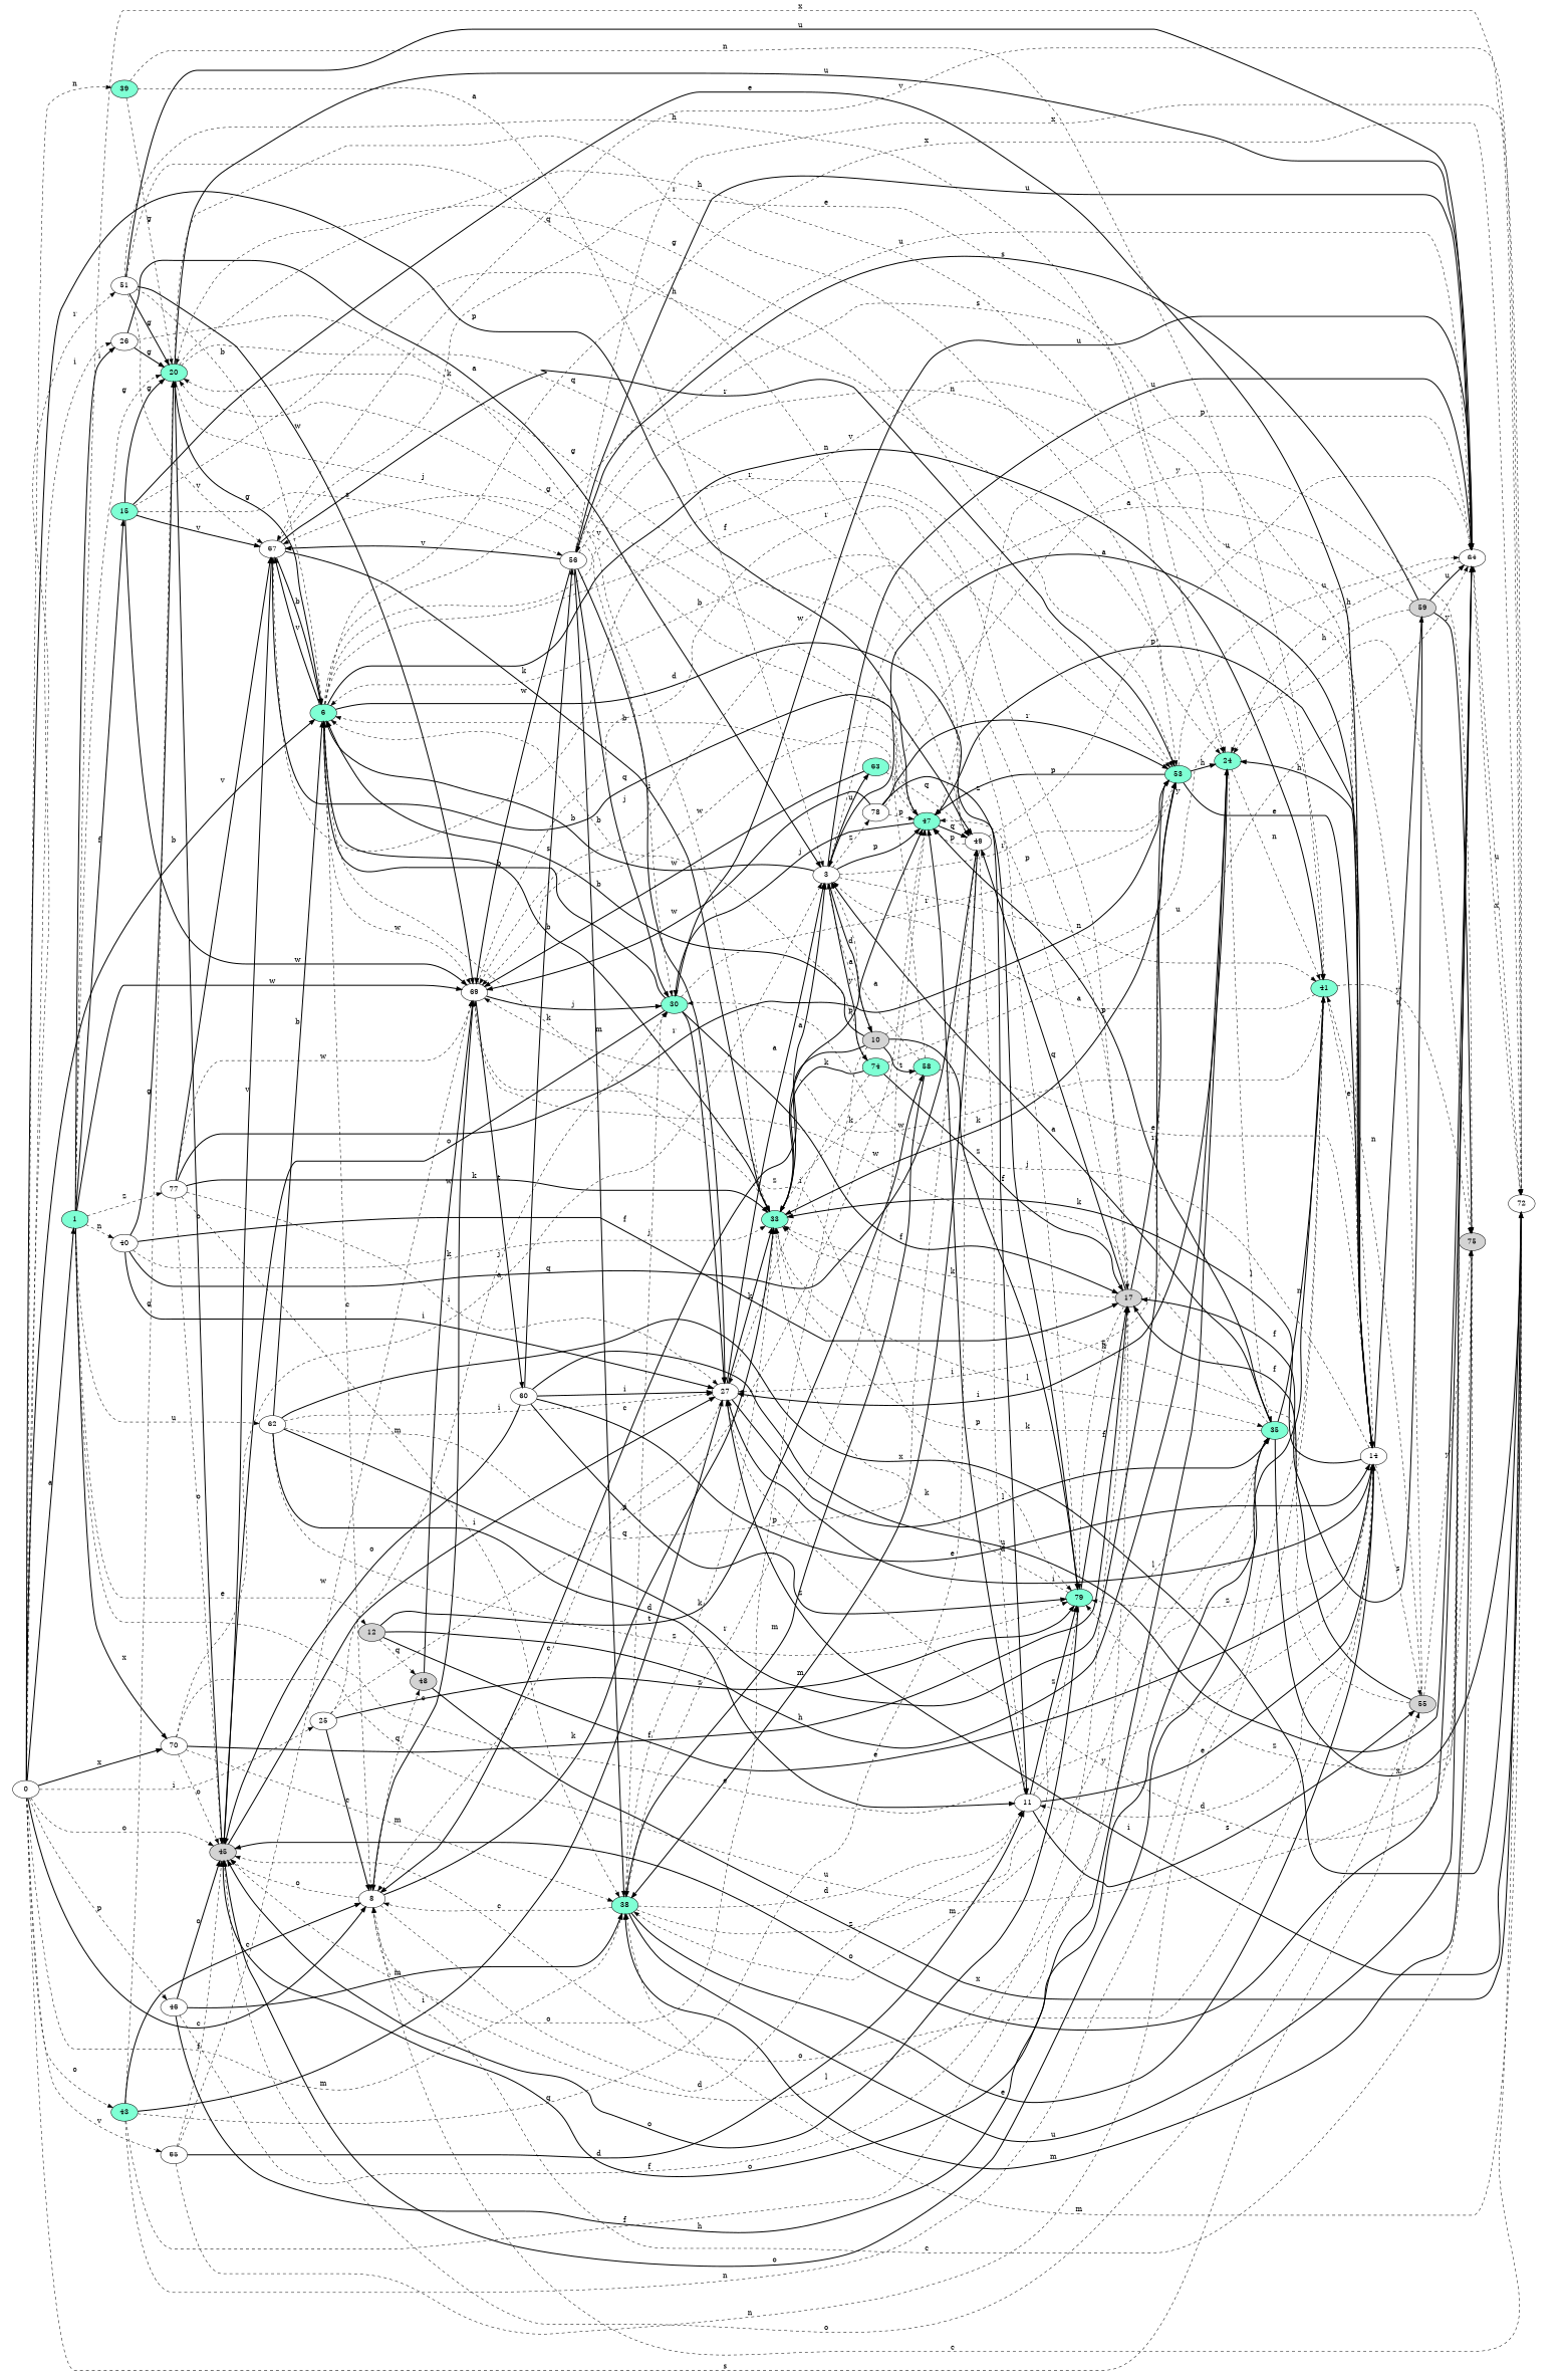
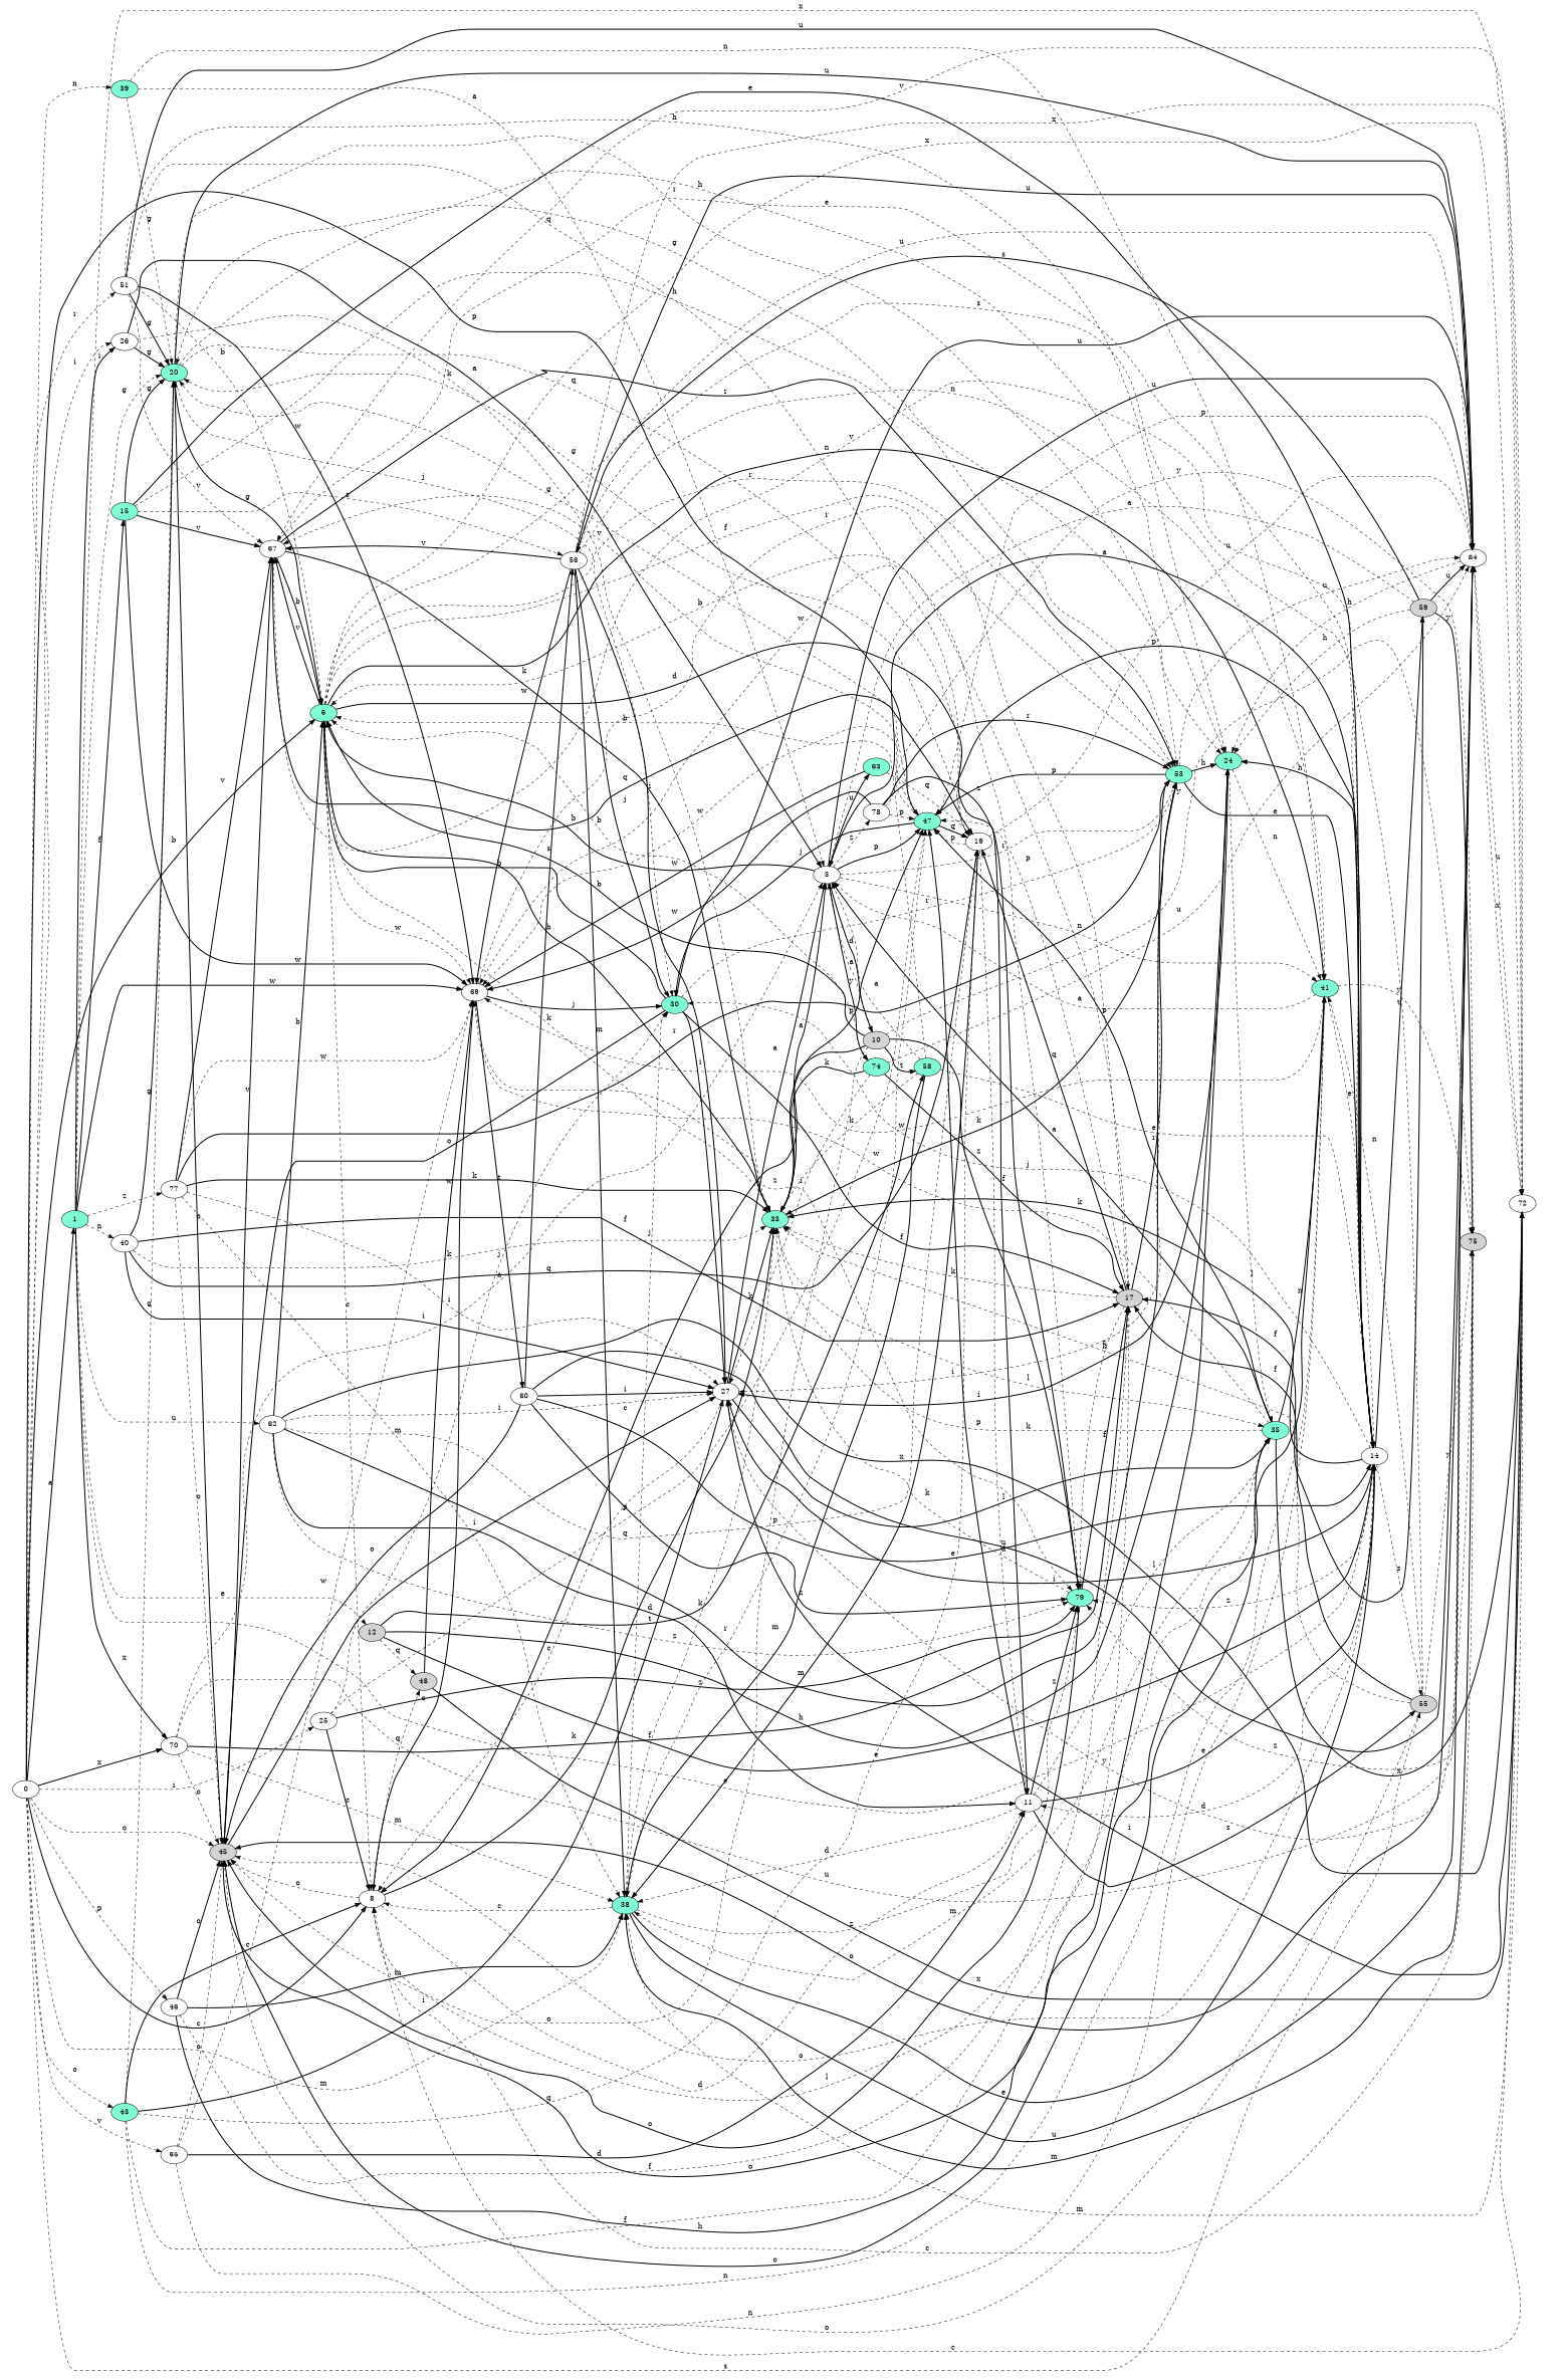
  strict digraph {
    rankdir=LR
    node [fillcolor=white style=filled]
    edge [style=dashed]
    1 [fillcolor=aquamarine]
    0
    6 [fillcolor=aquamarine]
    8
    25
    26
    38 [fillcolor=aquamarine]
    39 [fillcolor=aquamarine]
    43 [fillcolor=aquamarine]
    45 [fillcolor=lightgrey]
    46
    47 [fillcolor=aquamarine]
    51
    55 [fillcolor=lightgrey]
    65
    70
    12 [fillcolor=lightgrey]
    14
    15 [fillcolor=aquamarine]
    20 [fillcolor=aquamarine]
    40
    62
    69
    72
    77
    41 [fillcolor=aquamarine]
    53 [fillcolor=aquamarine]
    64
    11
    17 [fillcolor=lightgrey]
    33 [fillcolor=aquamarine]
    67
    35 [fillcolor=aquamarine]
    48 [fillcolor=lightgrey]
    79 [fillcolor=aquamarine]
    30 [fillcolor=aquamarine]
    3
    27
-   49
+   49 [label=19]
    24 [fillcolor=aquamarine]
    75 [fillcolor=lightgrey]
    58 [fillcolor=aquamarine]
    56
    59 [fillcolor=lightgrey]
    60
    10 [fillcolor=lightgrey]
    63 [fillcolor=aquamarine]
    74 [fillcolor=aquamarine]
    78
    1 -> 26 [label=i style=bold]
    1 -> 70 [label=x style=bold]
    1 -> 12 [label=e]
    1 -> 14 [label=e]
    1 -> 15 [label=f style=bold]
    1 -> 20 [label=g]
    1 -> 40 [label=n]
    1 -> 62 [label=u]
    1 -> 69 [label=w style=bold]
    1 -> 72 [label=x]
    1 -> 77 [label=z]
    0 -> 1 [label=a style=bold]
    0 -> 6 [label=b style=bold]
    0 -> 8 [label=c style=bold]
    0 -> 25 [label=i]
    0 -> 26 [label=i]
    0 -> 38 [label=m]
    0 -> 39 [label=n]
    0 -> 43 [label=o]
    0 -> 45 [label=o]
    0 -> 46 [label=p]
    0 -> 47 [label=p style=bold]
    0 -> 51 [label=r]
    0 -> 55 [label=s]
    0 -> 65 [label=v]
    0 -> 70 [label=x style=bold]
    6 -> 8 [label=c]
    6 -> 20 [label=g style=bold]
    6 -> 69 [label=w]
    6 -> 72 [label=x]
    6 -> 41 [label=n style=bold]
    6 -> 53 [label=r]
    6 -> 64 [label=u]
    6 -> 11 [label=d style=bold]
    6 -> 17 [label=f]
    6 -> 33 [label=k]
    6 -> 67 [label=v style=bold]
    8 -> 45 [label=o]
    8 -> 11 [label=d]
    8 -> 33 [label=k style=bold]
    8 -> 35 [label=l]
    8 -> 48 [label=q]
    25 -> 8 [label=c style=bold]
    25 -> 47 [label=p]
    25 -> 79 [label=z style=bold]
    25 -> 30 [label=j]
    26 -> 20 [label=g style=bold]
    26 -> 33 [label=k]
    26 -> 3 [label=a style=bold]
    38 -> 8 [label=c]
    38 -> 47 [label=p]
    38 -> 14 [label=e style=bold]
    38 -> 64 [label=u style=bold]
-   38 -> 11 [label=d]
+   11 -> 38 [label=d]
    38 -> 33 [label=k]
    38 -> 79 [label=z]
    38 -> 30 [label=j]
    39 -> 20 [label=g]
    39 -> 41 [label=n]
    39 -> 3 [label=a]
    43 -> 8 [label=c style=bold]
    43 -> 20 [label=g]
    43 -> 41 [label=n]
    43 -> 17 [label=f]
    43 -> 27 [label=i style=bold]
    43 -> 49 [label=q]
    45 -> 67 [label=v style=bold]
    45 -> 27 [label=i style=bold]
    46 -> 38 [label=m style=bold]
    46 -> 45 [label=o style=bold]
    46 -> 17 [label=f]
    46 -> 24 [label=h style=bold]
    47 -> 20 [label=g]
    47 -> 69 [label=w]
    47 -> 67 [label=v]
    47 -> 30 [label=j style=bold]
    47 -> 49 [label=q style=bold]
    51 -> 6 [label=b]
    51 -> 20 [label=g style=bold]
    51 -> 69 [label=w style=bold]
    51 -> 64 [label=u style=bold]
    51 -> 67 [label=v]
    51 -> 49 [label=q]
    51 -> 24 [label=h]
    55 -> 45 [label=o]
    55 -> 41 [label=n]
    55 -> 17 [label=f style=bold]
    55 -> 33 [label=k]
    55 -> 67 [label=v]
    55 -> 75 [label=y]
-   65 -> 45 [label=f]
+   65 -> 45 [label=o]
    65 -> 69 [label=w]
    65 -> 41 [label=n]
    65 -> 11 [label=d style=bold]
    70 -> 38 [label=m]
    70 -> 45 [label=o]
    70 -> 64 [label=u]
    70 -> 17 [label=f style=bold]
    70 -> 3 [label=a]
    12 -> 14 [label=e style=bold]
    12 -> 48 [label=q]
    12 -> 24 [label=h style=bold]
    12 -> 58 [label=t style=bold]
    14 -> 45 [label=o]
    14 -> 47 [label=p style=bold]
    14 -> 55 [label=s]
    14 -> 11 [label=d]
    14 -> 33 [label=k style=bold]
    14 -> 79 [label=z]
    14 -> 30 [label=j]
    14 -> 3 [label=a style=bold]
    14 -> 27 [label=i style=bold]
    14 -> 24 [label=h style=bold]
    14 -> 56 [label=s]
    14 -> 59 [label=t style=bold]
    15 -> 14 [label=e style=bold]
    15 -> 20 [label=g style=bold]
    15 -> 69 [label=w style=bold]
    15 -> 67 [label=v style=bold]
    15 -> 24 [label=h]
    15 -> 56 [label=s]
    20 -> 45 [label=o style=bold]
    20 -> 53 [label=r]
    20 -> 64 [label=u style=bold]
    20 -> 30 [label=j]
    20 -> 49 [label=q]
    20 -> 24 [label=h]
    40 -> 20 [label=g style=bold]
    40 -> 17 [label=f style=bold]
    40 -> 33 [label=k]
    40 -> 27 [label=i style=bold]
    40 -> 49 [label=q style=bold]
    62 -> 6 [label=b style=bold]
    62 -> 72 [label=x style=bold]
    62 -> 53 [label=r style=bold]
    62 -> 11 [label=d style=bold]
    62 -> 79 [label=z]
    62 -> 27 [label=i]
    62 -> 49 [label=q]
    69 -> 8 [label=c style=bold]
    69 -> 53 [label=r]
    69 -> 79 [label=z]
    69 -> 30 [label=j style=bold]
    69 -> 60 [label=t style=bold]
    72 -> 8 [label=c]
    72 -> 38 [label=m]
    72 -> 64 [label=u]
    72 -> 67 [label=v]
    72 -> 27 [label=i style=bold]
    77 -> 38 [label=m]
    77 -> 45 [label=o]
    77 -> 69 [label=w]
    77 -> 53 [label=r style=bold]
    77 -> 33 [label=k style=bold]
    77 -> 67 [label=v style=bold]
    77 -> 27 [label=i]
    41 -> 45 [label=o style=bold]
    41 -> 14 [label=e]
    41 -> 69 [label=w]
    41 -> 3 [label=a]
    41 -> 75 [label=y]
    53 -> 47 [label=p style=bold]
    53 -> 14 [label=e style=bold]
    53 -> 20 [label=g]
    53 -> 64 [label=u]
    53 -> 33 [label=k style=bold]
    53 -> 27 [label=i]
    53 -> 24 [label=h style=bold]
    64 -> 45 [label=o style=bold]
    64 -> 47 [label=p]
    64 -> 72 [label=x]
    64 -> 79 [label=z]
    64 -> 24 [label=h]
    11 -> 47 [label=p style=bold]
    11 -> 55 [label=s style=bold]
    11 -> 14 [label=e style=bold]
    11 -> 35 [label=l]
    11 -> 79 [label=z style=bold]
    17 -> 47 [label=p]
    17 -> 69 [label=w]
    17 -> 53 [label=r style=bold]
    17 -> 33 [label=k]
    17 -> 79 [label=z]
    17 -> 49 [label=q style=bold]
    33 -> 6 [label=b style=bold]
    33 -> 47 [label=p style=bold]
    33 -> 35 [label=l]
    33 -> 3 [label=a style=bold]
    67 -> 6 [label=b style=bold]
    67 -> 14 [label=e]
    67 -> 53 [label=r style=bold]
    67 -> 33 [label=k style=bold]
    67 -> 49 [label=q style=bold]
    35 -> 38 [label=m]
    35 -> 45 [label=o style=bold]
    35 -> 47 [label=p style=bold]
    35 -> 69 [label=w]
    35 -> 72 [label=x style=bold]
    35 -> 41 [label=n style=bold]
    35 -> 33 [label=k]
    35 -> 3 [label=a style=bold]
    48 -> 69 [label=w style=bold]
    48 -> 72 [label=x style=bold]
    79 -> 6 [label=b]
    79 -> 45 [label=o style=bold]
    79 -> 17 [label=f style=bold]
    79 -> 33 [label=k]
    30 -> 6 [label=b style=bold]
    30 -> 45 [label=o style=bold]
    30 -> 53 [label=r]
    30 -> 64 [label=u style=bold]
    30 -> 17 [label=f style=bold]
    30 -> 27 [label=i style=bold]
    3 -> 6 [label=b style=bold]
    3 -> 47 [label=p style=bold]
    3 -> 41 [label=n]
    3 -> 53 [label=r]
    3 -> 64 [label=u style=bold]
    3 -> 10 [label=d style=bold]
    3 -> 63 [label=u style=bold]
    3 -> 74 [label=y style=bold]
    3 -> 78 [label=z]
    27 -> 8 [label=c]
    27 -> 33 [label=k style=bold]
    27 -> 35 [label=l style=bold]
    27 -> 3 [label=a style=bold]
    27 -> 75 [label=y]
    49 -> 38 [label=m style=bold]
    49 -> 47 [label=p]
    49 -> 20 [label=g]
    49 -> 64 [label=u]
    49 -> 11 [label=d]
    24 -> 41 [label=n]
    24 -> 35 [label=l]
    24 -> 27 [label=i style=bold]
    75 -> 8 [label=c]
    75 -> 38 [label=m style=bold]
    58 -> 6 [label=b]
    58 -> 38 [label=m style=bold]
    58 -> 14 [label=e]
    58 -> 33 [label=k]
    58 -> 3 [label=a]
    56 -> 38 [label=m style=bold]
    56 -> 69 [label=w style=bold]
    56 -> 72 [label=x]
    56 -> 41 [label=n]
    56 -> 64 [label=u style=bold]
    56 -> 67 [label=v style=bold]
    56 -> 30 [label=j style=bold]
    56 -> 27 [label=i style=bold]
    59 -> 64 [label=u style=bold]
    59 -> 17 [label=f style=bold]
    59 -> 3 [label=a]
    59 -> 24 [label=h]
    59 -> 75 [label=y style=bold]
    59 -> 56 [label=s style=bold]
    60 -> 45 [label=o style=bold]
    60 -> 14 [label=e style=bold]
    60 -> 64 [label=u style=bold]
    60 -> 79 [label=z style=bold]
    60 -> 27 [label=i style=bold]
    60 -> 56 [label=s style=bold]
    10 -> 6 [label=b style=bold]
    10 -> 8 [label=c style=bold]
    10 -> 45 [label=o]
    10 -> 79 [label=z style=bold]
    10 -> 3 [label=a]
    10 -> 75 [label=y]
    10 -> 58 [label=t style=bold]
    63 -> 69 [label=w style=bold]
    63 -> 49 [label=q]
    74 -> 6 [label=b]
    74 -> 64 [label=u]
    74 -> 17 [label=f style=bold]
    74 -> 33 [label=k style=bold]
    74 -> 27 [label=i]
    78 -> 47 [label=p]
    78 -> 69 [label=w style=bold]
    78 -> 53 [label=r style=bold]
    78 -> 79 [label=z style=bold]
    78 -> 75 [label=y]
  }
